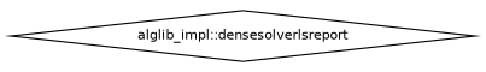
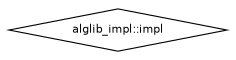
  digraph {
    rankdir=LR
-   n1 [color=black fillcolor=white fontname=Helvetica fontsize=10 height=0.2 label="alglib_impl::densesolverlsreport" shape=diamond style=filled width=0.4]
+   n1 [color=black fillcolor=white fontname=Helvetica fontsize=10 height=0.2 label="alglib_impl::impl" shape=diamond style=filled width=0.4]
  }
